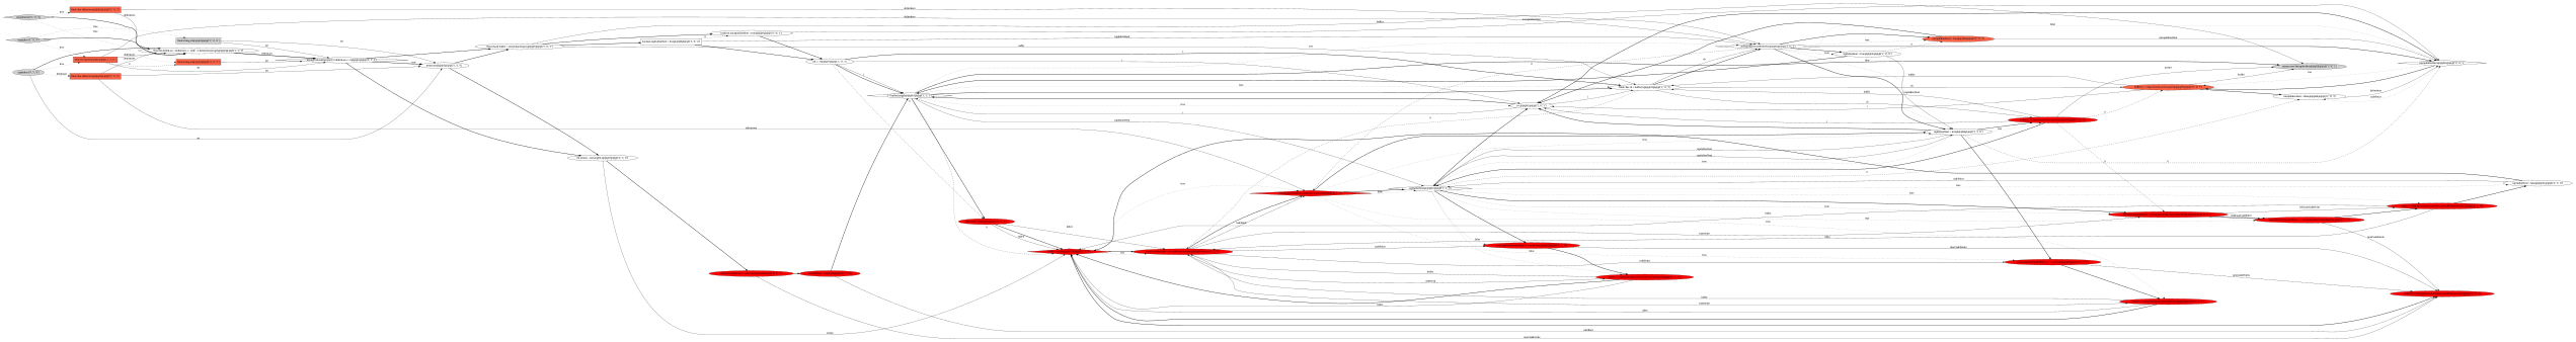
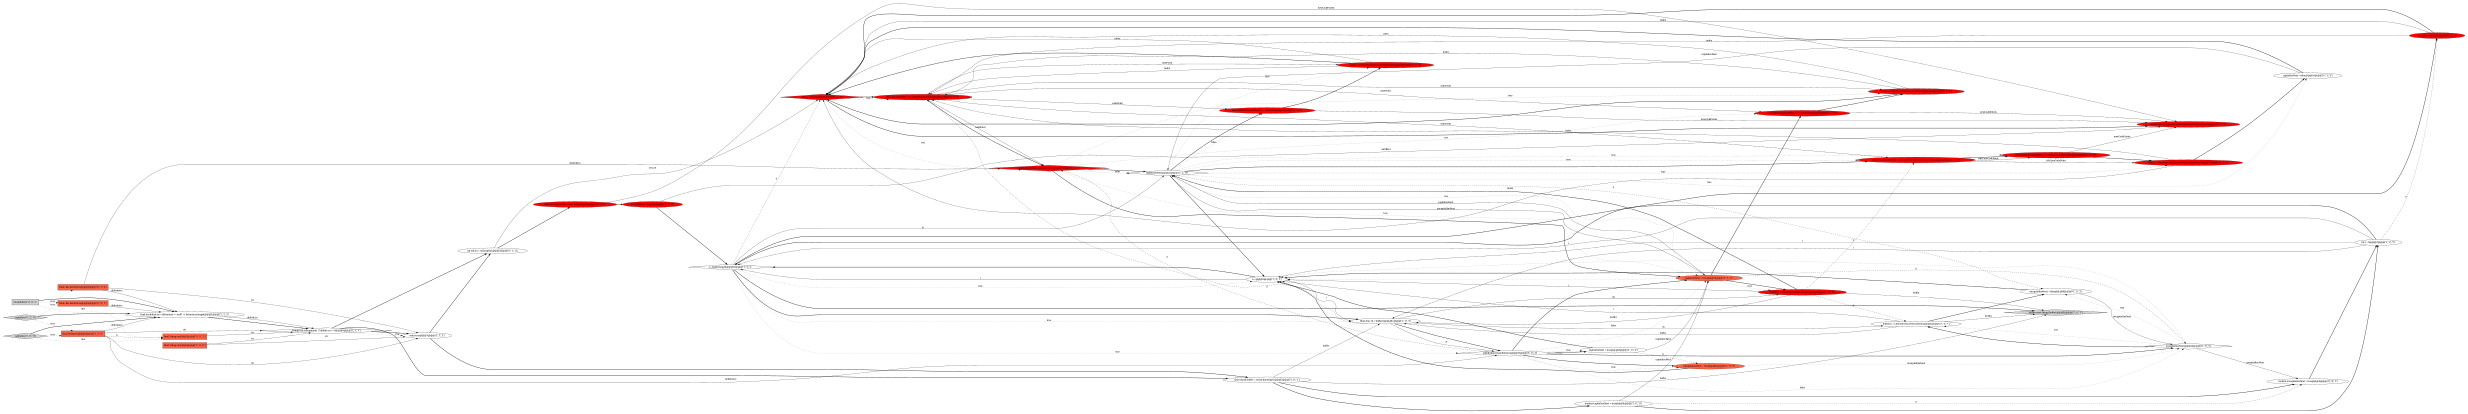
  digraph {
    fontname=Merriweather
    rankdir=LR
    node [fillcolor=white fontname=Merriweather shape=ellipse style=filled]
    edge [fontname=Merriweather style=solid]
    n1 [label="StringUtils.isEmpty(str) || delimLen == 0@@@4@@@['1', '1', '1']" shape=diamond]
    n2 [label="return str@@@5@@@['1', '1', '1']"]
    n3 [label="int strLen = str.length()@@@7@@@['0', '1', '0']"]
    n4 [label="final char(( buffer = str.toCharArray()@@@7@@@['1', '0', '1']"]
    n5 [fillcolor=red label="int(( newCodePoints = new int((((@@@8@@@['0', '1', '0']"]
    n6 [fillcolor=red label="index < strLen@@@12@@@['0', '1', '0']" shape=diamond]
    n7 [label="final char ch = buffer(i(@@@12@@@['1', '0', '1']"]
-   n8 [fillcolor=lightgray label="return new String(buffer)@@@21@@@['1', '0', '1']"]
-   n9 [label="boolean capitalizeNext = true@@@8@@@['1', '0', '0']" shape=box]
+   n8 [fillcolor=lightgray label="return new String(buffer)@@@21@@@['1', '0', '1']" shape=diamond]
+   n9 [label="boolean capitalizeNext = true@@@8@@@['1', '0', '0']"]
    n10 [label="boolean uncapitalizeNext = true@@@8@@@['0', '0', '1']"]
    n11 [fillcolor=red label="return new String(newCodePoints,0,outOffset)@@@31@@@['0', '1', '0']"]
    n12 [fillcolor=red label="int outOffset = 0@@@9@@@['0', '1', '0']"]
    n13 [label="i < buffer.length@@@10@@@['1', '1', '1']" shape=diamond]
    n14 [fillcolor=tomato label="uncapitalizeNext = true@@@14@@@['0', '0', '1']"]
    n15 [label="uncapitalizeNext@@@16@@@['0', '0', '1']" shape=diamond]
    n16 [label="i++@@@11@@@['1', '0', '1']"]
-   n17 [fillcolor=tomato label="buffer(i( = Character.toLowerCase(ch)@@@17@@@['0', '0', '1']"]
+   n17 [label="buffer(i( = Character.toLowerCase(ch)@@@17@@@['0', '0', '1']"]
    n18 [label="uncapitalizeNext = false@@@18@@@['0', '0', '1']"]
    n19 [label="int i = 0@@@9@@@['1', '0', '1']"]
    n20 [fillcolor=red label="int index = 0@@@11@@@['0', '1', '0']"]
    n21 [label="isDelimiter(ch,delimiters)@@@13@@@['1', '0', '1']" shape=diamond]
    n22 [label="capitalizeNext@@@20@@@['1', '1', '0']" shape=diamond]
    n23 [fillcolor=red label="buffer(i( = Character.toTitleCase(ch)@@@17@@@['1', '0', '0']"]
    n24 [fillcolor=red label="final int codePoint = str.codePointAt(index)@@@14@@@['0', '1', '0']"]
    n25 [fillcolor=red label="isDelimiter(codePoint,delimiters)@@@15@@@['0', '1', '0']" shape=diamond]
-   n26 [label="capitalizeNext = true@@@16@@@['1', '1', '0']"]
+   n26 [fillcolor=tomato label="capitalizeNext = true@@@16@@@['1', '1', '0']"]
    n27 [label="capitalizeNext = true@@@14@@@['1', '0', '0']"]
    n28 [fillcolor=red label="newCodePoints(outOffset++( = codePoint@@@27@@@['0', '1', '0']"]
    n29 [fillcolor=red label="index += Character.charCount(codePoint)@@@28@@@['0', '1', '0']"]
    n30 [fillcolor=red label="int titleCaseCodePoint = Character.toTitleCase(codePoint)@@@21@@@['0', '1', '0']"]
    n31 [label="capitalizeNext = false@@@24@@@['0', '1', '0']"]
    n32 [fillcolor=red label="newCodePoints(outOffset++( = titleCaseCodePoint@@@22@@@['0', '1', '0']"]
    n33 [fillcolor=red label="index += Character.charCount(titleCaseCodePoint)@@@23@@@['0', '1', '0']"]
    n34 [label="final int delimLen = delimiters == null? -1: delimiters.length@@@3@@@['1', '1', '1']"]
    n35 [fillcolor=red label="index += Character.charCount(codePoint)@@@18@@@['0', '1', '0']"]
    n36 [fillcolor=red label="newCodePoints(outOffset++( = codePoint@@@17@@@['0', '1', '0']"]
-   n37 [fillcolor=lightgray label="uncapitalize['0', '0', '1']" shape=diamond]
+   n37 [fillcolor=lightgray label="uncapitalize['0', '0', '1']" shape=box]
    n38 [fillcolor=tomato label="final String str@@@2@@@['0', '0', '1']" shape=box]
    n39 [fillcolor=tomato label="final char delimiters@@@2@@@['0', '0', '1']" shape=box]
-   n40 [fillcolor=lightgray label="final String str@@@2@@@['1', '0', '0']" shape=box]
+   n40 [fillcolor=tomato label="final String str@@@2@@@['1', '0', '0']" shape=box]
    n41 [fillcolor=tomato label="final char delimiters@@@2@@@['0', '1', '0']" shape=box]
    n42 [fillcolor=tomato label="final String str@@@2@@@['1', '1', '0']" shape=box]
    n43 [fillcolor=lightgray label="capitalize['1', '0', '0']" shape=diamond]
-   n44 [fillcolor=lightgray label="capitalize['0', '1', '0']"]
+   n44 [fillcolor=lightgray label="capitalize['0', '1', '0']" shape=diamond]
    n1 -> n2 [label=true style=dotted]
    n1 -> n2 [style=bold]
    n1 -> n3 [style=bold]
    n1 -> n4 [style=bold]
    n2 -> n3 [style=bold]
    n2 -> n4 [style=bold]
    n3 -> n5 [style=bold]
    n3 -> n6 [label=strLen]
    n4 -> n7 [label=buffer]
    n4 -> n8 [label=buffer]
    n4 -> n9 [style=bold]
    n4 -> n10 [style=bold]
    n5 -> n11 [label=newCodePoints]
    n5 -> n12 [style=bold]
    n6 -> n11 [style=bold]
    n6 -> n24 [label=true style=dotted]
    n6 -> n24 [style=bold]
    n6 -> n25 [label=true style=dotted]
    n7 -> n17 [label=ch]
    n7 -> n21 [style=bold]
    n7 -> n21 [label=ch]
    n7 -> n23 [label=ch]
    n7 -> n24 [label=0 style=dashed]
    n9 -> n10 [label=0 style=dashed]
    n9 -> n19 [style=bold]
-   n9 -> n21 [label=capitalizeNext]
-   n10 -> n15 [label=uncapitalizeNext]
+   n9 -> n26 [label=capitalizeNext]
+   n15 -> n10 [label=uncapitalizeNext]
    n10 -> n19 [style=bold]
    n12 -> n11 [label=outOffset]
    n12 -> n13 [style=bold]
    n13 -> n6 [label=0 style=dashed]
    n13 -> n7 [style=bold]
    n13 -> n7 [label=true style=dotted]
    n13 -> n8 [style=bold]
    n13 -> n16 [label=true style=dotted]
    n13 -> n20 [style=bold]
    n13 -> n21 [label=true style=dotted]
-   n13 -> n22 [label=capitalizeNext]
-   n14 -> n15 [label=uncapitalizeNext]
+   n13 -> n22 [label=ch]
+   n14 -> n15 [label=uncapitalizeNext style=dotted]
    n14 -> n16 [style=bold]
-   n15 -> n16 [style=bold]
+   n15 -> n16 [style=dotted]
    n15 -> n17 [label=true style=dotted]
    n15 -> n17 [style=bold]
-   n15 -> n18 [label=codePoint style=dotted]
+   n15 -> n18 [label=true style=dotted]
    n16 -> n7 [label=i]
    n16 -> n13 [style=bold]
    n16 -> n13 [label=i]
    n17 -> n7 [label=buffer]
    n17 -> n8 [label=buffer]
    n17 -> n16 [label=i]
    n17 -> n18 [style=bold]
-   n18 -> n15 [label=delimiters]
-   n19 -> n7 [label=i style=bold]
+   n18 -> n15 [label=uncapitalizeNext]
+   n18 -> n16 [style=bold]
+   n19 -> n7 [label=i]
    n19 -> n13 [style=bold]
    n19 -> n13 [label=i]
    n19 -> n16 [label=i]
    n19 -> n20 [label=0 style=dashed]
    n20 -> n6 [style=bold]
    n20 -> n6 [label=index]
    n20 -> n24 [label=index]
    n21 -> n14 [style=bold]
    n21 -> n14 [label=true style=dotted]
    n21 -> n15 [style=bold]
    n21 -> n15 [label=false style=dotted]
    n21 -> n25 [label=0 style=dashed]
    n21 -> n26 [style=bold]
    n21 -> n26 [label=false style=dotted]
    n21 -> n27 [style=bold]
    n21 -> n27 [label=true style=dotted]
    n22 -> n16 [style=bold]
    n22 -> n18 [label=0 style=dashed]
-   n22 -> n26 [label=capitalizeNext]
+   n22 -> n26 [label=uncapitalizeNext]
    n22 -> n28 [label=false style=dotted]
    n22 -> n28 [style=bold]
    n22 -> n29 [label=false style=dotted]
    n22 -> n30 [style=bold]
    n22 -> n30 [label=true style=dotted]
    n22 -> n31 [label=true style=dotted]
    n22 -> n32 [label=true style=dotted]
    n22 -> n33 [label=true style=dotted]
    n23 -> n7 [label=buffer]
    n23 -> n8 [label=buffer]
    n23 -> n16 [label=i]
    n23 -> n17 [label=0 style=dashed]
    n23 -> n22 [style=bold]
    n23 -> n30 [label=0 style=dashed]
    n24 -> n25 [label=codePoint]
    n24 -> n25 [style=bold]
    n24 -> n28 [label=codePoint]
    n24 -> n29 [label=codePoint]
    n24 -> n30 [label=codePoint]
    n24 -> n35 [label=codePoint]
    n24 -> n36 [label=codePoint]
    n25 -> n22 [label=false style=dotted]
    n25 -> n22 [style=bold]
    n25 -> n26 [label=true style=dotted]
    n25 -> n26 [style=bold]
    n25 -> n35 [label=true style=dotted]
    n25 -> n36 [label=true style=dotted]
    n26 -> n15 [label=0 style=dashed]
-   n26 -> n16 [style=bold]
+   n26 -> n16 [style=dotted]
    n26 -> n22 [label=true style=dotted]
    n26 -> n22 [label=capitalizeNext]
    n26 -> n23 [style=bold]
    n26 -> n23 [label=true style=dotted]
    n26 -> n36 [style=bold]
    n27 -> n14 [label=0 style=dashed]
-   n27 -> n13 [style=bold]
+   n27 -> n16 [style=bold]
    n27 -> n26 [label=capitalizeNext]
    n28 -> n11 [label=newCodePoints]
    n28 -> n29 [style=bold]
    n29 -> n6 [label=index]
    n29 -> n6 [style=bold]
    n29 -> n24 [label=index]
    n30 -> n32 [label=titleCaseCodePoint]
    n30 -> n32 [style=bold]
    n30 -> n33 [label=titleCaseCodePoint]
    n31 -> n6 [style=bold]
-   n31 -> n22 [label=codePoint]
+   n31 -> n22 [label=capitalizeNext]
    n32 -> n11 [label=newCodePoints]
    n32 -> n33 [style=bold]
    n33 -> n6 [label=index]
    n33 -> n24 [label=index]
    n33 -> n31 [style=bold]
    n34 -> n1 [label=delimLen]
    n34 -> n1 [style=bold]
    n35 -> n6 [label=index]
    n35 -> n6 [style=bold]
    n35 -> n24 [label=index]
    n36 -> n11 [label=newCodePoints]
    n36 -> n35 [style=bold]
    n37 -> n34 [style=bold]
    n37 -> n38 [label=true style=dotted]
    n37 -> n39 [label=true style=dotted]
    n38 -> n1 [label=str]
-   n39 -> n21 [label=delimiters]
    n39 -> n34 [label=delimiters]
    n40 -> n1 [label=str]
    n40 -> n2 [label=str]
    n41 -> n2 [label=str]
    n41 -> n25 [label=delimiters]
    n41 -> n34 [label=delimiters]
    n42 -> n1 [label=str]
-   n44 -> n2 [label=str]
+   n42 -> n2 [label=str]
    n42 -> n21 [label=delimiters]
    n42 -> n34 [label=delimiters]
    n42 -> n38 [label=0 style=dashed]
    n43 -> n34 [style=bold]
-   n43 -> n40 [label=true style=dotted]
+   n43 -> n38 [label=true style=dotted]
    n43 -> n42 [label=true style=dotted]
    n44 -> n34 [style=bold]
-   n44 -> n41 [label=delimLen style=dotted]
+   n44 -> n41 [label=true style=dotted]
    n44 -> n42 [label=true style=dotted]
  }
